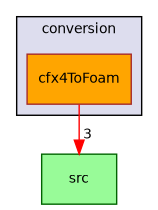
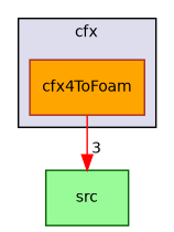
  digraph {
    compound=true
    node [fontname=Helvetica fontsize=10 shape=box style=filled]
    n1 [fillcolor=orange label=cfx4ToFoam pencolor=black color=brown]
    n2 [color=darkgreen label=src fillcolor=palegreen]
    subgraph cluster_1 {
      bgcolor="#ddddee"
      fontname=Helvetica
      fontsize=10
-     label=conversion
+     label=cfx
      pencolor=black
      n1
    }
    n1 -> n2 [headlabel=3 labeldistance=1.5 labelfontname=Helvetica labelfontsize=10 color=red]
  }
